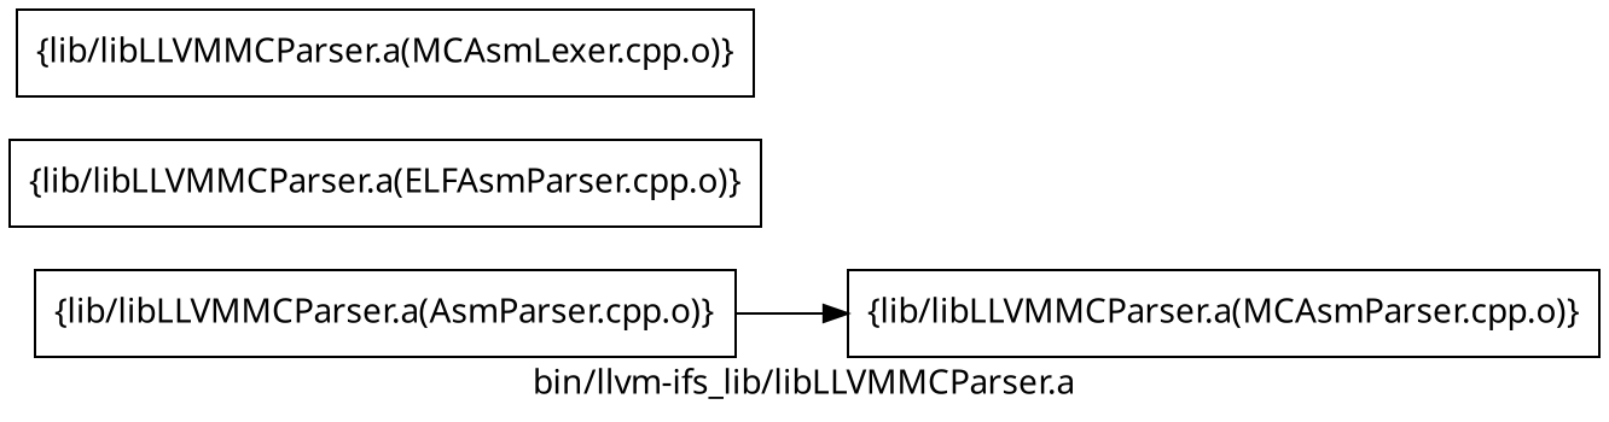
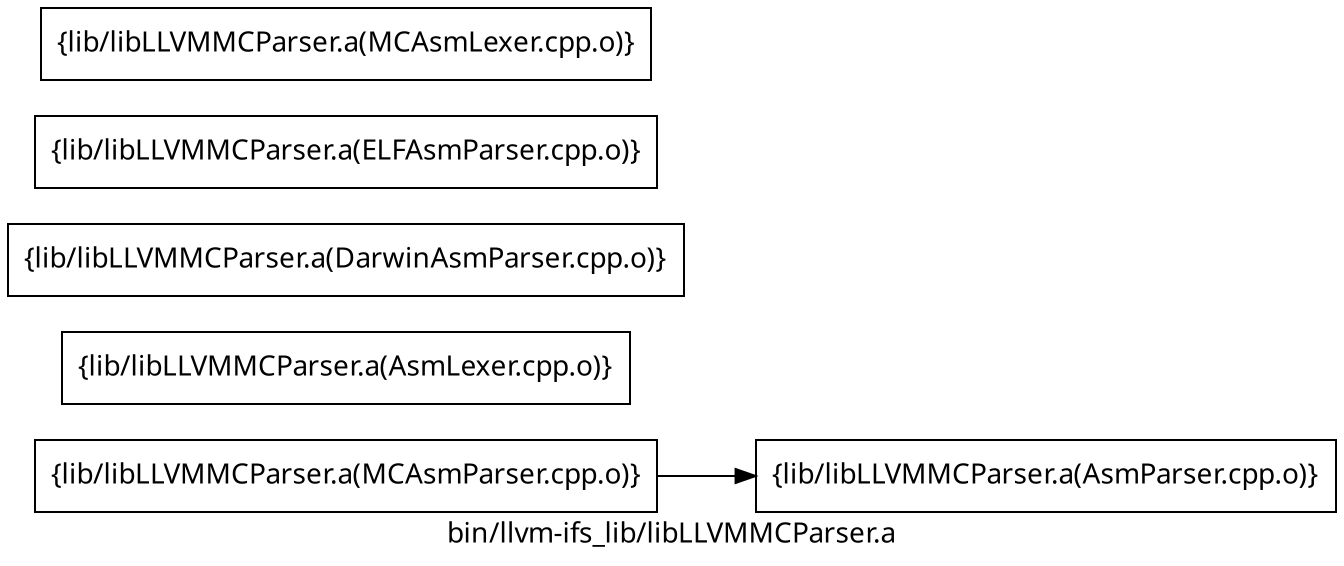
  digraph {
    label="bin/llvm-ifs_lib/libLLVMMCParser.a"
    rankdir=LR
    fontname="Noto Sans"
    node [group=0 shape=box fontname="Noto Sans"]
    n1 [label="{lib/libLLVMMCParser.a(AsmParser.cpp.o)}"]
    n2 [label="{lib/libLLVMMCParser.a(MCAsmParser.cpp.o)}"]
+   n3 [label="{lib/libLLVMMCParser.a(AsmLexer.cpp.o)}"]
+   n4 [label="{lib/libLLVMMCParser.a(DarwinAsmParser.cpp.o)}"]
    n5 [label="{lib/libLLVMMCParser.a(ELFAsmParser.cpp.o)}"]
    n6 [label="{lib/libLLVMMCParser.a(MCAsmLexer.cpp.o)}"]
    subgraph sub_1 {
      rank=same
      n1
    }
-   n1 -> n2 [fontname="Noto Sans"]
+   n2 -> n1 [fontname="Noto Sans"]
  }
